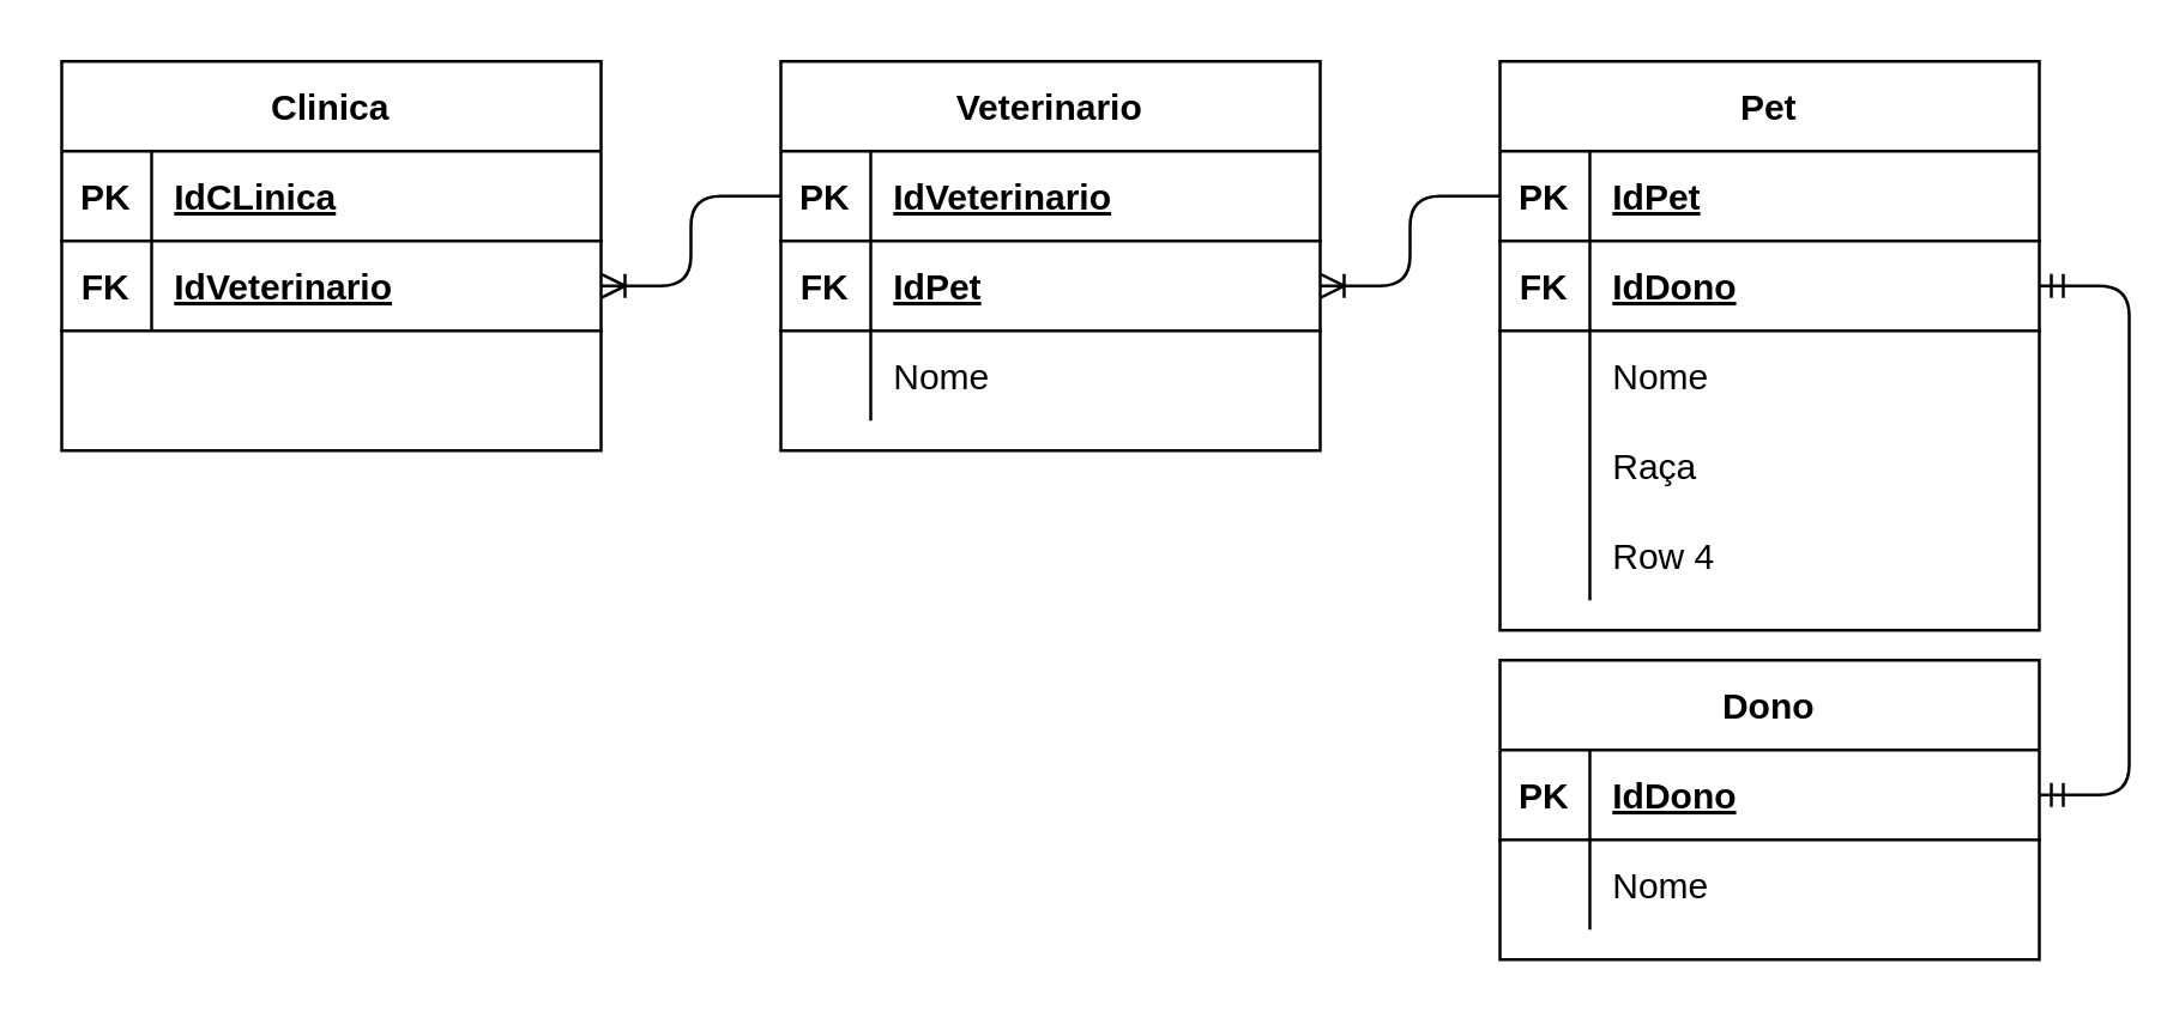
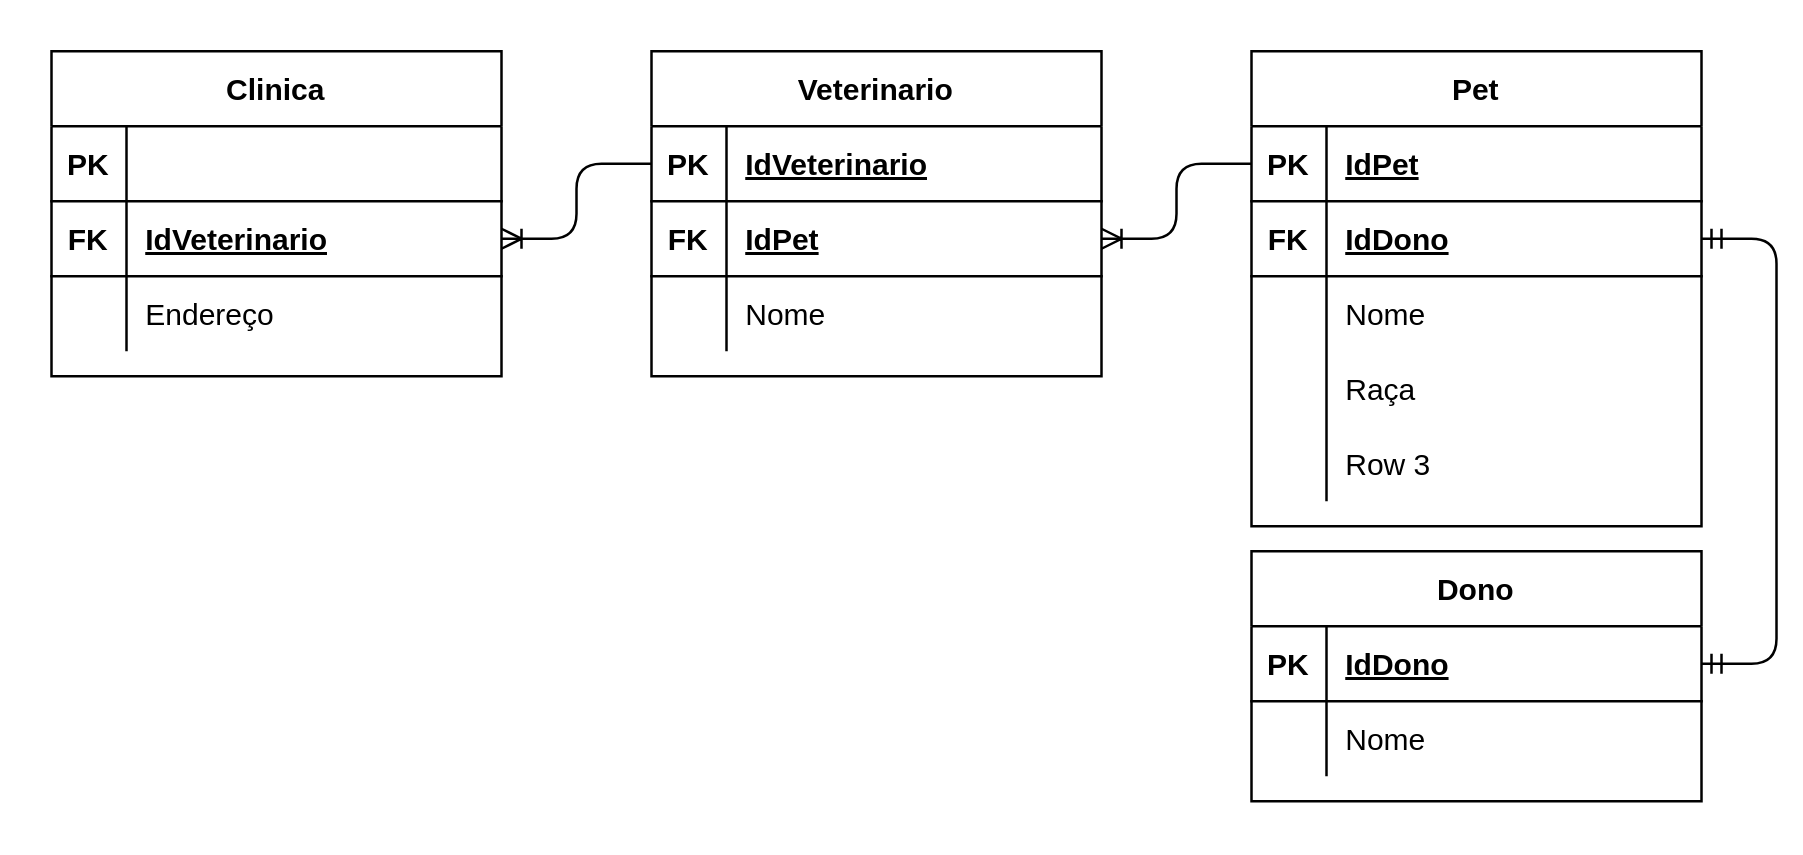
  <mxCell id="0" />
  <mxCell id="1" parent="0" />
  <mxCell id="2" value="Clinica" style="shape=table;startSize=30;container=1;collapsible=1;childLayout=tableLayout;fixedRows=1;rowLines=0;fontStyle=1;align=center;resizeLast=1;" vertex="1" parent="1"><mxGeometry x="20" y="20" width="180" height="130" as="geometry" /></mxCell>
  <mxCell id="3" value="" style="shape=partialRectangle;collapsible=0;dropTarget=0;pointerEvents=0;fillColor=none;top=0;left=0;bottom=1;right=0;points=[[0,0.5],[1,0.5]];portConstraint=eastwest;" vertex="1" parent="2"><mxGeometry y="30" width="180" height="30" as="geometry" /></mxCell>
  <mxCell id="4" value="PK" style="shape=partialRectangle;connectable=0;fillColor=none;top=0;left=0;bottom=0;right=0;fontStyle=1;overflow=hidden;" vertex="1" parent="3"><mxGeometry width="30" height="30" as="geometry" /></mxCell>
- <mxCell id="5" value="IdCLinica" style="shape=partialRectangle;connectable=0;fillColor=none;top=0;left=0;bottom=0;right=0;align=left;spacingLeft=6;fontStyle=5;overflow=hidden;" vertex="1" parent="3"><mxGeometry x="30" width="150" height="30" as="geometry" /></mxCell>
  <mxCell id="6" value="" style="shape=partialRectangle;collapsible=0;dropTarget=0;pointerEvents=0;fillColor=none;top=0;left=0;bottom=1;right=0;points=[[0,0.5],[1,0.5]];portConstraint=eastwest;" vertex="1" parent="2"><mxGeometry y="60" width="180" height="30" as="geometry" /></mxCell>
  <mxCell id="7" value="FK" style="shape=partialRectangle;connectable=0;fillColor=none;top=0;left=0;bottom=0;right=0;fontStyle=1;overflow=hidden;" vertex="1" parent="6"><mxGeometry width="30" height="30" as="geometry" /></mxCell>
  <mxCell id="8" value="IdVeterinario" style="shape=partialRectangle;connectable=0;fillColor=none;top=0;left=0;bottom=0;right=0;align=left;spacingLeft=6;fontStyle=5;overflow=hidden;" vertex="1" parent="6"><mxGeometry x="30" width="150" height="30" as="geometry" /></mxCell>
  <mxCell id="9" value="" style="shape=partialRectangle;collapsible=0;dropTarget=0;pointerEvents=0;fillColor=none;top=0;left=0;bottom=0;right=0;points=[[0,0.5],[1,0.5]];portConstraint=eastwest;" vertex="1" parent="2"><mxGeometry y="90" width="180" height="30" as="geometry" /></mxCell>
  <mxCell id="10" value="" style="shape=partialRectangle;connectable=0;fillColor=none;top=0;left=0;bottom=0;right=0;editable=1;overflow=hidden;" vertex="1" parent="9"><mxGeometry width="30" height="30" as="geometry" /></mxCell>
+ <mxCell id="11" value="Endereço" style="shape=partialRectangle;connectable=0;fillColor=none;top=0;left=0;bottom=0;right=0;align=left;spacingLeft=6;overflow=hidden;" vertex="1" parent="9"><mxGeometry x="30" width="150" height="30" as="geometry" /></mxCell>
  <mxCell id="12" value="Veterinario" style="shape=table;startSize=30;container=1;collapsible=1;childLayout=tableLayout;fixedRows=1;rowLines=0;fontStyle=1;align=center;resizeLast=1;" vertex="1" parent="1"><mxGeometry x="260" y="20" width="180" height="130" as="geometry" /></mxCell>
  <mxCell id="13" value="" style="shape=partialRectangle;collapsible=0;dropTarget=0;pointerEvents=0;fillColor=none;top=0;left=0;bottom=1;right=0;points=[[0,0.5],[1,0.5]];portConstraint=eastwest;" vertex="1" parent="12"><mxGeometry y="30" width="180" height="30" as="geometry" /></mxCell>
  <mxCell id="14" value="PK" style="shape=partialRectangle;connectable=0;fillColor=none;top=0;left=0;bottom=0;right=0;fontStyle=1;overflow=hidden;" vertex="1" parent="13"><mxGeometry width="30" height="30" as="geometry" /></mxCell>
  <mxCell id="15" value="IdVeterinario" style="shape=partialRectangle;connectable=0;fillColor=none;top=0;left=0;bottom=0;right=0;align=left;spacingLeft=6;fontStyle=5;overflow=hidden;" vertex="1" parent="13"><mxGeometry x="30" width="150" height="30" as="geometry" /></mxCell>
  <mxCell id="16" value="" style="shape=partialRectangle;collapsible=0;dropTarget=0;pointerEvents=0;fillColor=none;top=0;left=0;bottom=1;right=0;points=[[0,0.5],[1,0.5]];portConstraint=eastwest;" vertex="1" parent="12"><mxGeometry y="60" width="180" height="30" as="geometry" /></mxCell>
  <mxCell id="17" value="FK" style="shape=partialRectangle;connectable=0;fillColor=none;top=0;left=0;bottom=0;right=0;fontStyle=1;overflow=hidden;" vertex="1" parent="16"><mxGeometry width="30" height="30" as="geometry" /></mxCell>
  <mxCell id="18" value="IdPet" style="shape=partialRectangle;connectable=0;fillColor=none;top=0;left=0;bottom=0;right=0;align=left;spacingLeft=6;fontStyle=5;overflow=hidden;" vertex="1" parent="16"><mxGeometry x="30" width="150" height="30" as="geometry" /></mxCell>
  <mxCell id="19" value="" style="shape=partialRectangle;collapsible=0;dropTarget=0;pointerEvents=0;fillColor=none;top=0;left=0;bottom=0;right=0;points=[[0,0.5],[1,0.5]];portConstraint=eastwest;" vertex="1" parent="12"><mxGeometry y="90" width="180" height="30" as="geometry" /></mxCell>
  <mxCell id="20" value="" style="shape=partialRectangle;connectable=0;fillColor=none;top=0;left=0;bottom=0;right=0;editable=1;overflow=hidden;" vertex="1" parent="19"><mxGeometry width="30" height="30" as="geometry" /></mxCell>
  <mxCell id="21" value="Nome" style="shape=partialRectangle;connectable=0;fillColor=none;top=0;left=0;bottom=0;right=0;align=left;spacingLeft=6;overflow=hidden;" vertex="1" parent="19"><mxGeometry x="30" width="150" height="30" as="geometry" /></mxCell>
  <mxCell id="22" value="Pet" style="shape=table;startSize=30;container=1;collapsible=1;childLayout=tableLayout;fixedRows=1;rowLines=0;fontStyle=1;align=center;resizeLast=1;" vertex="1" parent="1"><mxGeometry x="500" y="20" width="180" height="190" as="geometry" /></mxCell>
  <mxCell id="23" value="" style="shape=partialRectangle;collapsible=0;dropTarget=0;pointerEvents=0;fillColor=none;top=0;left=0;bottom=1;right=0;points=[[0,0.5],[1,0.5]];portConstraint=eastwest;" vertex="1" parent="22"><mxGeometry y="30" width="180" height="30" as="geometry" /></mxCell>
  <mxCell id="24" value="PK" style="shape=partialRectangle;connectable=0;fillColor=none;top=0;left=0;bottom=0;right=0;fontStyle=1;overflow=hidden;" vertex="1" parent="23"><mxGeometry width="30" height="30" as="geometry" /></mxCell>
  <mxCell id="25" value="IdPet" style="shape=partialRectangle;connectable=0;fillColor=none;top=0;left=0;bottom=0;right=0;align=left;spacingLeft=6;fontStyle=5;overflow=hidden;" vertex="1" parent="23"><mxGeometry x="30" width="150" height="30" as="geometry" /></mxCell>
  <mxCell id="26" value="" style="shape=partialRectangle;collapsible=0;dropTarget=0;pointerEvents=0;fillColor=none;top=0;left=0;bottom=1;right=0;points=[[0,0.5],[1,0.5]];portConstraint=eastwest;" vertex="1" parent="22"><mxGeometry y="60" width="180" height="30" as="geometry" /></mxCell>
  <mxCell id="27" value="FK" style="shape=partialRectangle;connectable=0;fillColor=none;top=0;left=0;bottom=0;right=0;fontStyle=1;overflow=hidden;" vertex="1" parent="26"><mxGeometry width="30" height="30" as="geometry" /></mxCell>
  <mxCell id="28" value="IdDono" style="shape=partialRectangle;connectable=0;fillColor=none;top=0;left=0;bottom=0;right=0;align=left;spacingLeft=6;fontStyle=5;overflow=hidden;" vertex="1" parent="26"><mxGeometry x="30" width="150" height="30" as="geometry" /></mxCell>
  <mxCell id="29" value="" style="shape=partialRectangle;collapsible=0;dropTarget=0;pointerEvents=0;fillColor=none;top=0;left=0;bottom=0;right=0;points=[[0,0.5],[1,0.5]];portConstraint=eastwest;" vertex="1" parent="22"><mxGeometry y="90" width="180" height="30" as="geometry" /></mxCell>
  <mxCell id="30" value="" style="shape=partialRectangle;connectable=0;fillColor=none;top=0;left=0;bottom=0;right=0;editable=1;overflow=hidden;" vertex="1" parent="29"><mxGeometry width="30" height="30" as="geometry" /></mxCell>
  <mxCell id="31" value="Nome" style="shape=partialRectangle;connectable=0;fillColor=none;top=0;left=0;bottom=0;right=0;align=left;spacingLeft=6;overflow=hidden;" vertex="1" parent="29"><mxGeometry x="30" width="150" height="30" as="geometry" /></mxCell>
  <mxCell id="32" value="" style="shape=partialRectangle;collapsible=0;dropTarget=0;pointerEvents=0;fillColor=none;top=0;left=0;bottom=0;right=0;points=[[0,0.5],[1,0.5]];portConstraint=eastwest;" vertex="1" parent="22"><mxGeometry y="120" width="180" height="30" as="geometry" /></mxCell>
  <mxCell id="33" value="" style="shape=partialRectangle;connectable=0;fillColor=none;top=0;left=0;bottom=0;right=0;editable=1;overflow=hidden;" vertex="1" parent="32"><mxGeometry width="30" height="30" as="geometry" /></mxCell>
  <mxCell id="34" value="Raça" style="shape=partialRectangle;connectable=0;fillColor=none;top=0;left=0;bottom=0;right=0;align=left;spacingLeft=6;overflow=hidden;" vertex="1" parent="32"><mxGeometry x="30" width="150" height="30" as="geometry" /></mxCell>
  <mxCell id="35" value="" style="shape=partialRectangle;collapsible=0;dropTarget=0;pointerEvents=0;fillColor=none;top=0;left=0;bottom=0;right=0;points=[[0,0.5],[1,0.5]];portConstraint=eastwest;" vertex="1" parent="22"><mxGeometry y="150" width="180" height="30" as="geometry" /></mxCell>
  <mxCell id="36" value="" style="shape=partialRectangle;connectable=0;fillColor=none;top=0;left=0;bottom=0;right=0;editable=1;overflow=hidden;" vertex="1" parent="35"><mxGeometry width="30" height="30" as="geometry" /></mxCell>
- <mxCell id="37" value="Row 4" style="shape=partialRectangle;connectable=0;fillColor=none;top=0;left=0;bottom=0;right=0;align=left;spacingLeft=6;overflow=hidden;" vertex="1" parent="35"><mxGeometry x="30" width="150" height="30" as="geometry" /></mxCell>
+ <mxCell id="37" value="Row 3" style="shape=partialRectangle;connectable=0;fillColor=none;top=0;left=0;bottom=0;right=0;align=left;spacingLeft=6;overflow=hidden;" vertex="1" parent="35"><mxGeometry x="30" width="150" height="30" as="geometry" /></mxCell>
  <mxCell id="38" value="Dono" style="shape=table;startSize=30;container=1;collapsible=1;childLayout=tableLayout;fixedRows=1;rowLines=0;fontStyle=1;align=center;resizeLast=1;" vertex="1" parent="1"><mxGeometry x="500" y="220" width="180" height="100" as="geometry" /></mxCell>
  <mxCell id="39" value="" style="shape=partialRectangle;collapsible=0;dropTarget=0;pointerEvents=0;fillColor=none;top=0;left=0;bottom=1;right=0;points=[[0,0.5],[1,0.5]];portConstraint=eastwest;" vertex="1" parent="38"><mxGeometry y="30" width="180" height="30" as="geometry" /></mxCell>
  <mxCell id="40" value="PK" style="shape=partialRectangle;connectable=0;fillColor=none;top=0;left=0;bottom=0;right=0;fontStyle=1;overflow=hidden;" vertex="1" parent="39"><mxGeometry width="30" height="30" as="geometry" /></mxCell>
  <mxCell id="41" value="IdDono" style="shape=partialRectangle;connectable=0;fillColor=none;top=0;left=0;bottom=0;right=0;align=left;spacingLeft=6;fontStyle=5;overflow=hidden;" vertex="1" parent="39"><mxGeometry x="30" width="150" height="30" as="geometry" /></mxCell>
  <mxCell id="42" value="" style="shape=partialRectangle;collapsible=0;dropTarget=0;pointerEvents=0;fillColor=none;top=0;left=0;bottom=0;right=0;points=[[0,0.5],[1,0.5]];portConstraint=eastwest;" vertex="1" parent="38"><mxGeometry y="60" width="180" height="30" as="geometry" /></mxCell>
  <mxCell id="43" value="" style="shape=partialRectangle;connectable=0;fillColor=none;top=0;left=0;bottom=0;right=0;editable=1;overflow=hidden;" vertex="1" parent="42"><mxGeometry width="30" height="30" as="geometry" /></mxCell>
  <mxCell id="44" value="Nome" style="shape=partialRectangle;connectable=0;fillColor=none;top=0;left=0;bottom=0;right=0;align=left;spacingLeft=6;overflow=hidden;" vertex="1" parent="42"><mxGeometry x="30" width="150" height="30" as="geometry" /></mxCell>
  <mxCell id="45" value="" style="edgeStyle=entityRelationEdgeStyle;fontSize=12;html=1;endArrow=ERmandOne;startArrow=ERmandOne;exitX=1;exitY=0.5;exitDx=0;exitDy=0;entryX=1;entryY=0.5;entryDx=0;entryDy=0;" edge="1" parent="1" source="39" target="26"><mxGeometry width="100" height="100" relative="1" as="geometry"><mxPoint x="690" y="250" as="sourcePoint" /><mxPoint x="790" y="150" as="targetPoint" /></mxGeometry></mxCell>
  <mxCell id="46" value="" style="edgeStyle=entityRelationEdgeStyle;fontSize=12;html=1;endArrow=ERoneToMany;entryX=1;entryY=0.5;entryDx=0;entryDy=0;exitX=0;exitY=0.5;exitDx=0;exitDy=0;" edge="1" parent="1" source="23" target="16"><mxGeometry width="100" height="100" relative="1" as="geometry"><mxPoint x="495" y="70" as="sourcePoint" /><mxPoint x="460" y="270" as="targetPoint" /></mxGeometry></mxCell>
  <mxCell id="47" value="" style="edgeStyle=entityRelationEdgeStyle;fontSize=12;html=1;endArrow=ERoneToMany;entryX=1;entryY=0.5;entryDx=0;entryDy=0;exitX=0;exitY=0.5;exitDx=0;exitDy=0;" edge="1" parent="1" source="13" target="6"><mxGeometry width="100" height="100" relative="1" as="geometry"><mxPoint x="150" y="270" as="sourcePoint" /><mxPoint x="250" y="170" as="targetPoint" /></mxGeometry></mxCell>
